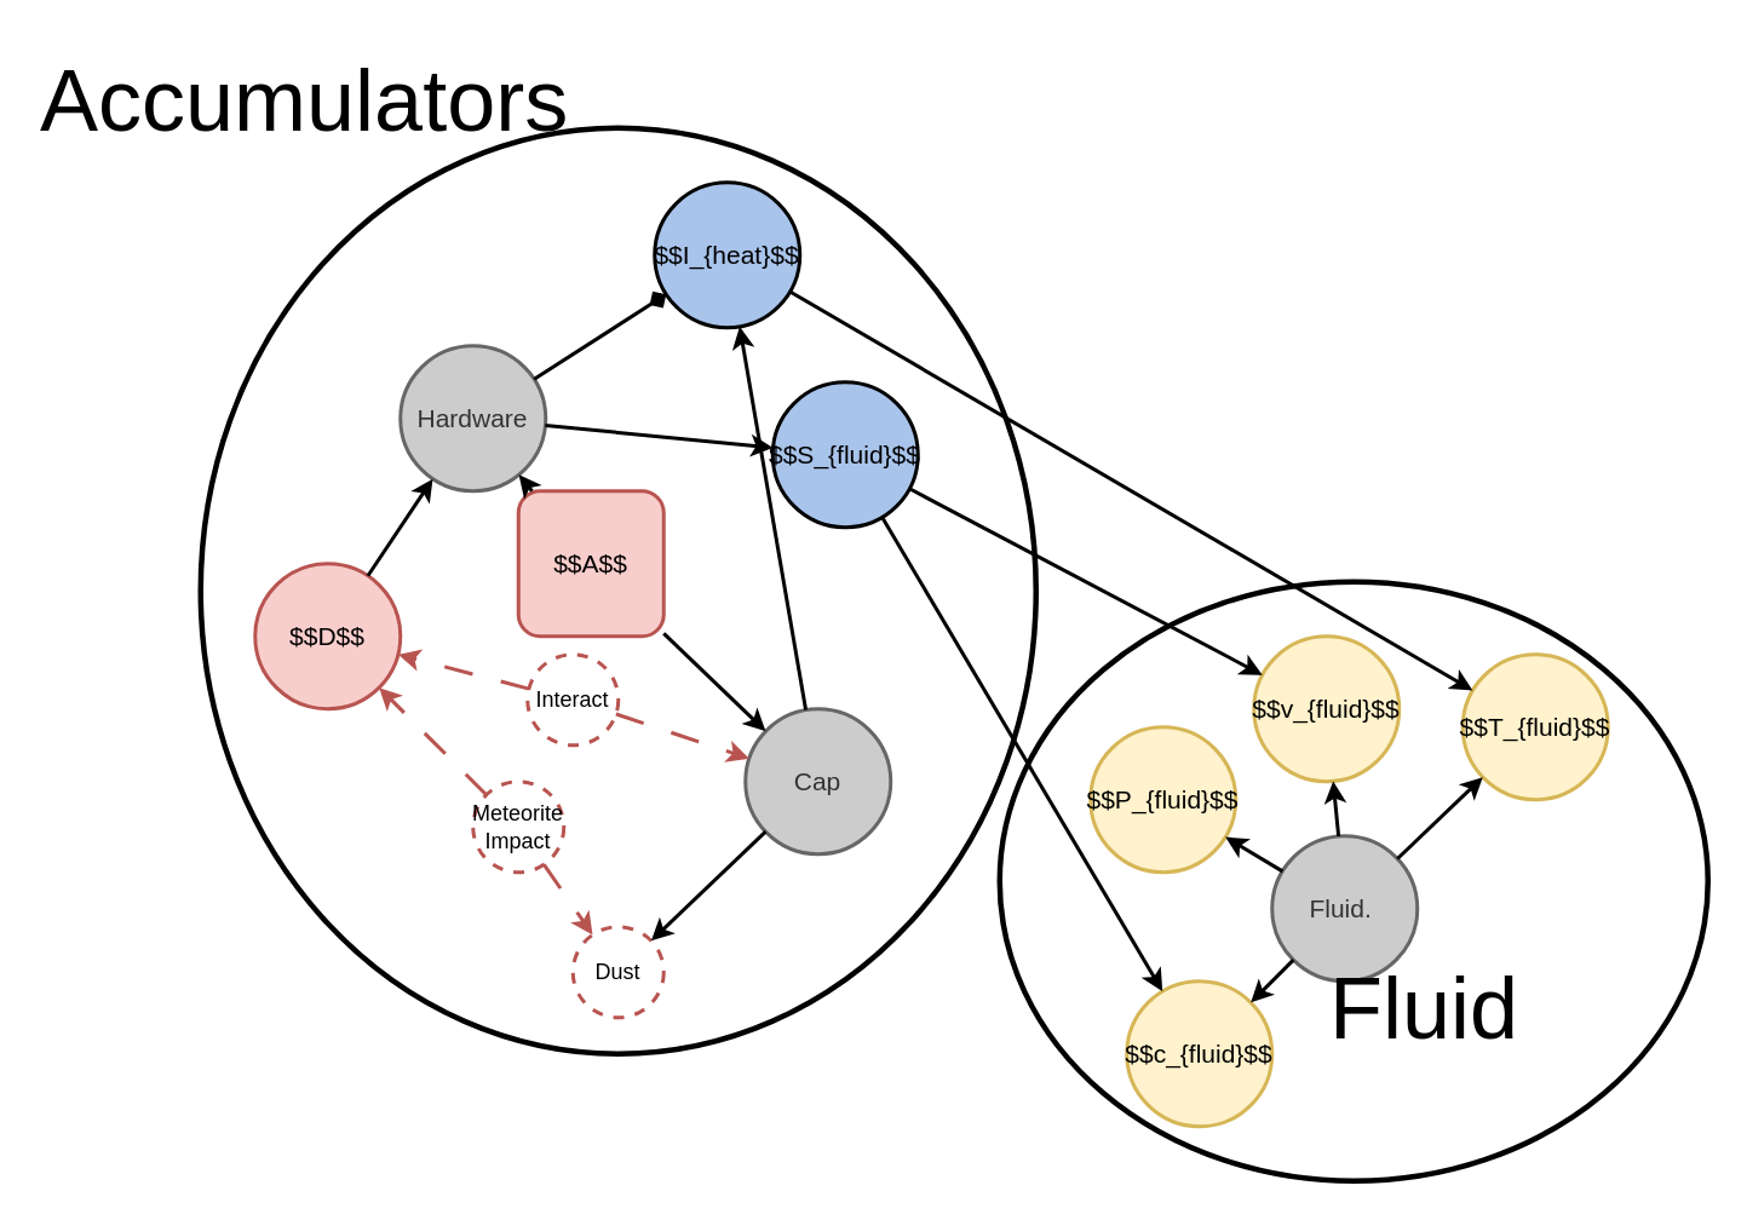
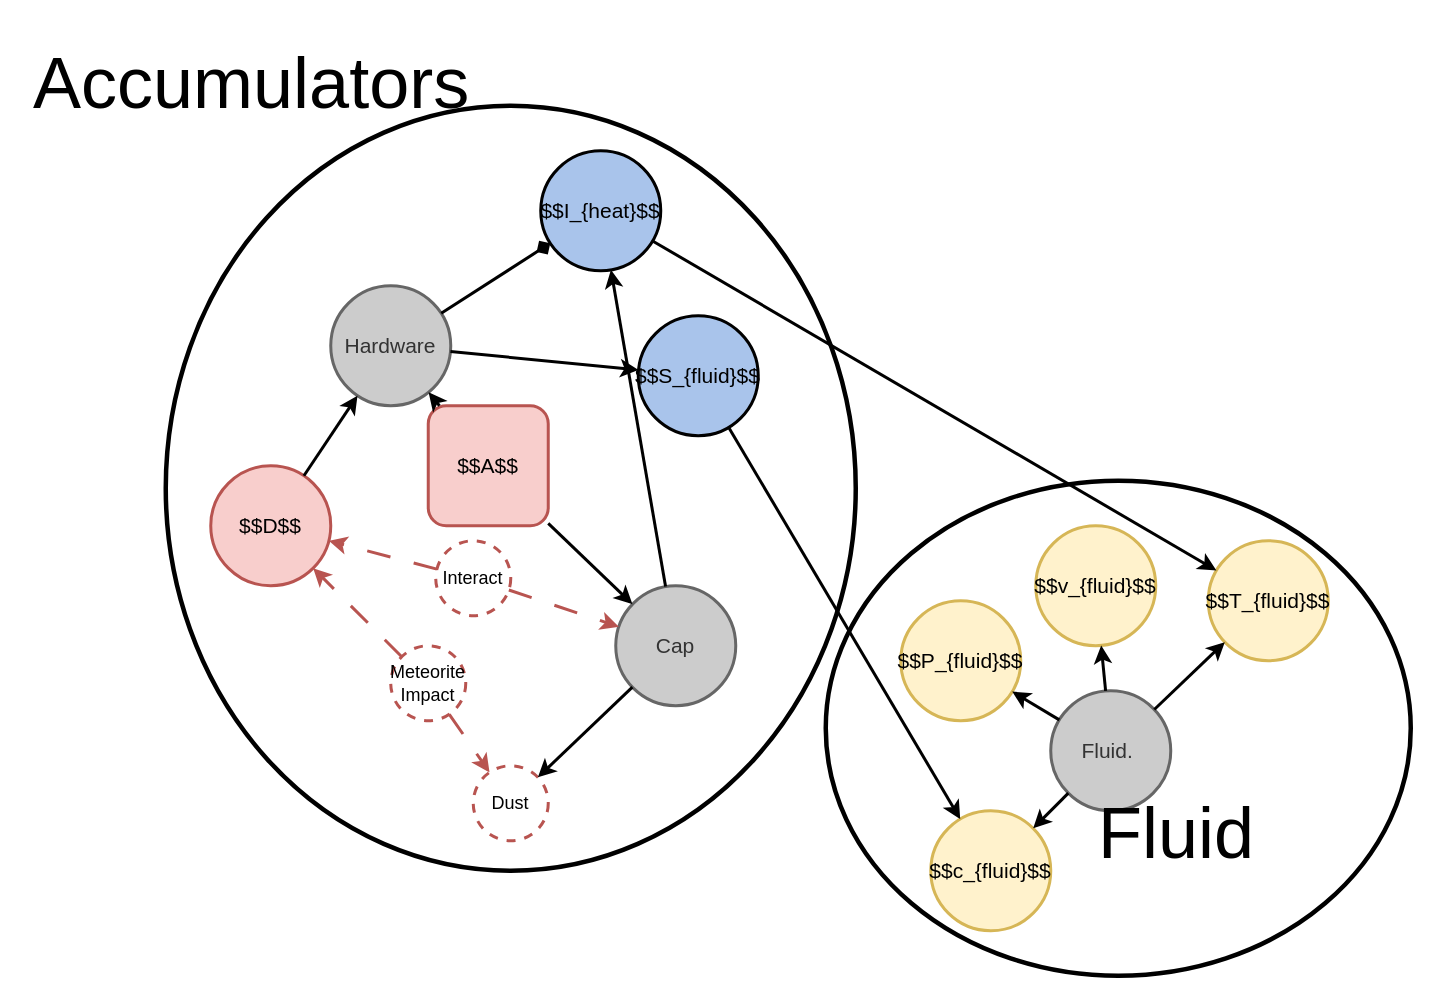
  <mxCell id="0" />
  <mxCell id="1" parent="0" />
  <mxCell id="2" value="" style="ellipse;whiteSpace=wrap;html=1;strokeWidth=3;" parent="1" vertex="1"><mxGeometry x="550" y="320" width="390" height="330" as="geometry" /></mxCell>
  <mxCell id="3" value="" style="ellipse;whiteSpace=wrap;html=1;strokeWidth=3;" parent="1" vertex="1"><mxGeometry x="110" width="460" height="510" as="geometry" y="70" /></mxCell>
  <mxCell id="4" value="&lt;font style=&quot;font-size: 14px;&quot;&gt;Hardware&lt;/font&gt;" style="ellipse;whiteSpace=wrap;html=1;aspect=fixed;fillColor=#CCCCCC;strokeColor=#666666;strokeWidth=2;fontColor=#333333;" parent="1" vertex="1"><mxGeometry x="220" y="190" width="80" height="80" as="geometry" /></mxCell>
  <mxCell id="5" value="&lt;font style=&quot;font-size: 14px;&quot;&gt;$$A$$&lt;/font&gt;" style="whiteSpace=wrap;html=1;aspect=fixed;fillColor=#f8cecc;strokeColor=#b85450;strokeWidth=2;rounded=1;" parent="1" vertex="1"><mxGeometry x="285" y="270" width="80" height="80" as="geometry" /></mxCell>
  <mxCell id="6" value="&lt;font style=&quot;font-size: 14px;&quot;&gt;$$D$$&lt;/font&gt;" style="ellipse;whiteSpace=wrap;html=1;aspect=fixed;fillColor=#f8cecc;strokeColor=#b85450;strokeWidth=2;" parent="1" vertex="1"><mxGeometry x="140" y="310" width="80" height="80" as="geometry" /></mxCell>
  <mxCell id="7" value="" style="endArrow=classic;html=1;rounded=0;strokeWidth=2;" parent="1" source="5" target="4" edge="1"><mxGeometry width="50" height="50" relative="1" as="geometry"><mxPoint x="251" y="399" as="sourcePoint" /><mxPoint x="279" y="376" as="targetPoint" /></mxGeometry></mxCell>
  <mxCell id="8" value="" style="endArrow=classic;html=1;rounded=0;strokeWidth=2;" parent="1" source="6" target="4" edge="1"><mxGeometry width="50" height="50" relative="1" as="geometry"><mxPoint x="250" y="353" as="sourcePoint" /><mxPoint x="280" y="356" as="targetPoint" /></mxGeometry></mxCell>
  <mxCell id="9" value="&lt;font style=&quot;font-size: 12px;&quot;&gt;Meteorite Impact&lt;/font&gt;" style="ellipse;whiteSpace=wrap;html=1;aspect=fixed;strokeWidth=2;strokeColor=#b85450;fillColor=#ffffff;dashed=1;rotation=0;" parent="1" vertex="1"><mxGeometry x="260" y="430" width="50" height="50" as="geometry" /></mxCell>
  <mxCell id="10" value="" style="endArrow=classic;html=1;rounded=0;strokeColor=#B85450;dashed=1;dashPattern=8 8;strokeWidth=2;" parent="1" source="9" target="6" edge="1"><mxGeometry width="50" height="50" relative="1" as="geometry"><mxPoint x="-10" y="490" as="sourcePoint" /><mxPoint x="206" y="480" as="targetPoint" /></mxGeometry></mxCell>
  <mxCell id="11" value="&lt;font style=&quot;font-size: 14px;&quot;&gt;$$S_{fluid}$$&lt;/font&gt;" style="ellipse;whiteSpace=wrap;html=1;aspect=fixed;fillColor=#A9C4EB;strokeWidth=2;" parent="1" vertex="1"><mxGeometry x="425" y="210" width="80" height="80" as="geometry" /></mxCell>
  <mxCell id="12" value="" style="endArrow=classic;html=1;rounded=0;strokeWidth=2;" parent="1" source="4" target="11" edge="1"><mxGeometry width="50" height="50" relative="1" as="geometry"><mxPoint x="288" y="424" as="sourcePoint" /><mxPoint x="302" y="396" as="targetPoint" /></mxGeometry></mxCell>
  <mxCell id="13" value="&lt;font style=&quot;font-size: 12px;&quot;&gt;Dust&lt;/font&gt;" style="ellipse;whiteSpace=wrap;html=1;aspect=fixed;strokeWidth=2;strokeColor=#b85450;fillColor=#ffffff;dashed=1;" parent="1" vertex="1"><mxGeometry x="315" y="510" width="50" height="50" as="geometry" /></mxCell>
  <mxCell id="14" value="" style="endArrow=classic;html=1;rounded=0;strokeColor=#B85450;dashed=1;dashPattern=8 8;strokeWidth=2;" parent="1" source="9" target="13" edge="1"><mxGeometry width="50" height="50" relative="1" as="geometry"><mxPoint x="237" y="523" as="sourcePoint" /><mxPoint x="251" y="495" as="targetPoint" /></mxGeometry></mxCell>
  <mxCell id="15" value="&lt;font style=&quot;font-size: 14px;&quot;&gt;Cap&lt;/font&gt;" style="ellipse;whiteSpace=wrap;html=1;aspect=fixed;fillColor=#CCCCCC;strokeColor=#666666;strokeWidth=2;fontColor=#333333;" parent="1" vertex="1"><mxGeometry x="410" y="390" width="80" height="80" as="geometry" /></mxCell>
  <mxCell id="16" value="&lt;font style=&quot;font-size: 14px;&quot;&gt;Fluid.&amp;nbsp;&lt;/font&gt;" style="ellipse;whiteSpace=wrap;html=1;aspect=fixed;fillColor=#CCCCCC;strokeColor=#666666;strokeWidth=2;fontColor=#333333;" parent="1" vertex="1"><mxGeometry x="700" y="460" width="80" height="80" as="geometry" /></mxCell>
  <mxCell id="17" value="&lt;font style=&quot;font-size: 14px;&quot;&gt;$$c_{fluid}$$&lt;/font&gt;" style="ellipse;whiteSpace=wrap;html=1;aspect=fixed;strokeWidth=2;strokeColor=#d6b656;fillColor=#fff2cc;direction=south;rotation=0;" parent="1" vertex="1"><mxGeometry x="620" y="540" width="80" height="80" as="geometry" /></mxCell>
  <mxCell id="18" value="&lt;font style=&quot;font-size: 14px;&quot;&gt;$$v_{fluid}$$&lt;/font&gt;" style="ellipse;whiteSpace=wrap;html=1;aspect=fixed;strokeWidth=2;strokeColor=#d6b656;fillColor=#fff2cc;direction=south;rotation=0;" parent="1" vertex="1"><mxGeometry x="690" y="350" width="80" height="80" as="geometry" /></mxCell>
  <mxCell id="19" value="" style="endArrow=classic;html=1;rounded=0;strokeWidth=2;" parent="1" source="16" target="17" edge="1"><mxGeometry width="50" height="50" relative="1" as="geometry"><mxPoint x="426" y="470" as="sourcePoint" /><mxPoint x="453" y="500" as="targetPoint" /></mxGeometry></mxCell>
  <mxCell id="20" value="" style="endArrow=classic;html=1;rounded=0;strokeWidth=2;" parent="1" source="16" target="18" edge="1"><mxGeometry width="50" height="50" relative="1" as="geometry"><mxPoint x="500" y="459" as="sourcePoint" /><mxPoint x="491" y="491" as="targetPoint" /></mxGeometry></mxCell>
- <mxCell id="21" value="" style="endArrow=classic;html=1;rounded=0;strokeWidth=2;" parent="1" source="11" target="18" edge="1"><mxGeometry width="50" height="50" relative="1" as="geometry"><mxPoint x="355" y="341" as="sourcePoint" /><mxPoint x="395" y="319" as="targetPoint" /></mxGeometry></mxCell>
  <mxCell id="22" value="&lt;font style=&quot;font-size: 12px;&quot;&gt;Interact&lt;/font&gt;" style="ellipse;whiteSpace=wrap;html=1;aspect=fixed;strokeWidth=2;strokeColor=#b85450;fillColor=#ffffff;dashed=1;" parent="1" vertex="1"><mxGeometry x="290" y="360" width="50" height="50" as="geometry" /></mxCell>
  <mxCell id="23" value="" style="endArrow=classic;html=1;rounded=0;strokeColor=#B85450;dashed=1;dashPattern=8 8;strokeWidth=2;" parent="1" source="22" target="6" edge="1"><mxGeometry width="50" height="50" relative="1" as="geometry"><mxPoint x="351" y="479" as="sourcePoint" /><mxPoint x="309" y="469" as="targetPoint" /></mxGeometry></mxCell>
  <mxCell id="24" value="" style="endArrow=classic;html=1;rounded=0;strokeColor=#B85450;dashed=1;dashPattern=8 8;strokeWidth=2;" parent="1" source="22" target="15" edge="1"><mxGeometry width="50" height="50" relative="1" as="geometry"><mxPoint x="342" y="434" as="sourcePoint" /><mxPoint x="308" y="446" as="targetPoint" /></mxGeometry></mxCell>
  <mxCell id="25" value="&lt;div style=&quot;text-align: center;&quot;&gt;&lt;font style=&quot;font-size: 48px;&quot;&gt;Accumulators&lt;/font&gt;&lt;/div&gt;" style="text;whiteSpace=wrap;html=1;fillColor=none;" parent="1" vertex="1"><mxGeometry x="20" y="20" width="155" height="40" as="geometry" /></mxCell>
  <mxCell id="26" value="&lt;div style=&quot;text-align: center;&quot;&gt;&lt;font style=&quot;font-size: 48px;&quot;&gt;Fluid&lt;/font&gt;&lt;/div&gt;" style="text;whiteSpace=wrap;html=1;fillColor=none;" parent="1" vertex="1"><mxGeometry x="730" y="520" width="155" height="40" as="geometry" /></mxCell>
  <mxCell id="27" value="&lt;font style=&quot;font-size: 14px;&quot;&gt;$$P_{fluid}$$&lt;/font&gt;" style="ellipse;whiteSpace=wrap;html=1;aspect=fixed;strokeWidth=2;strokeColor=#d6b656;fillColor=#fff2cc;direction=south;rotation=0;" parent="1" vertex="1"><mxGeometry x="600" y="400" width="80" height="80" as="geometry" /></mxCell>
  <mxCell id="28" value="" style="endArrow=classic;html=1;rounded=0;strokeWidth=2;" parent="1" source="16" target="27" edge="1"><mxGeometry width="50" height="50" relative="1" as="geometry"><mxPoint x="722" y="538" as="sourcePoint" /><mxPoint x="698" y="562" as="targetPoint" /></mxGeometry></mxCell>
  <mxCell id="29" value="" style="endArrow=classic;html=1;rounded=0;strokeWidth=2;" parent="1" source="15" target="13" edge="1"><mxGeometry width="50" height="50" relative="1" as="geometry"><mxPoint x="340" y="548" as="sourcePoint" /><mxPoint x="630" y="585" as="targetPoint" /></mxGeometry></mxCell>
  <mxCell id="30" value="" style="endArrow=classic;html=1;rounded=0;strokeWidth=2;" parent="1" source="5" target="15" edge="1"><mxGeometry width="50" height="50" relative="1" as="geometry"><mxPoint x="330" y="294" as="sourcePoint" /><mxPoint x="300" y="267" as="targetPoint" /></mxGeometry></mxCell>
  <mxCell id="31" value="&lt;font style=&quot;font-size: 14px;&quot;&gt;$$I_{heat}$$&lt;/font&gt;" style="ellipse;whiteSpace=wrap;html=1;aspect=fixed;fillColor=#A9C4EB;strokeWidth=2;" parent="1" vertex="1"><mxGeometry x="360" y="100" width="80" height="80" as="geometry" /></mxCell>
  <mxCell id="32" value="" style="endArrow=diamond;html=1;rounded=0;strokeWidth=2;" parent="1" source="4" target="31" edge="1"><mxGeometry width="50" height="50" relative="1" as="geometry"><mxPoint x="305" y="222" as="sourcePoint" /><mxPoint x="390" y="178" as="targetPoint" /></mxGeometry></mxCell>
  <mxCell id="33" value="" style="endArrow=classic;html=1;rounded=0;strokeWidth=2;" parent="1" source="15" target="31" edge="1"><mxGeometry width="50" height="50" relative="1" as="geometry"><mxPoint x="285" y="203" as="sourcePoint" /><mxPoint x="295" y="177" as="targetPoint" /></mxGeometry></mxCell>
  <mxCell id="34" value="&lt;font style=&quot;font-size: 14px;&quot;&gt;$$T_{fluid}$$&lt;/font&gt;" style="ellipse;whiteSpace=wrap;html=1;aspect=fixed;strokeWidth=2;strokeColor=#d6b656;fillColor=#fff2cc;direction=south;rotation=0;" parent="1" vertex="1"><mxGeometry x="805" y="360" width="80" height="80" as="geometry" /></mxCell>
  <mxCell id="35" value="" style="endArrow=classic;html=1;rounded=0;strokeWidth=2;" parent="1" source="31" target="34" edge="1"><mxGeometry width="50" height="50" relative="1" as="geometry"><mxPoint x="310" y="244" as="sourcePoint" /><mxPoint x="435" y="256" as="targetPoint" /></mxGeometry></mxCell>
  <mxCell id="36" value="" style="endArrow=classic;html=1;rounded=0;strokeWidth=2;" parent="1" source="16" target="34" edge="1"><mxGeometry width="50" height="50" relative="1" as="geometry"><mxPoint x="747" y="470" as="sourcePoint" /><mxPoint x="744" y="440" as="targetPoint" /></mxGeometry></mxCell>
  <mxCell id="37" value="" style="endArrow=classic;html=1;rounded=0;strokeWidth=2;" parent="1" source="11" target="17" edge="1"><mxGeometry width="50" height="50" relative="1" as="geometry"><mxPoint x="510" y="279" as="sourcePoint" /><mxPoint x="705" y="381" as="targetPoint" /></mxGeometry></mxCell>
